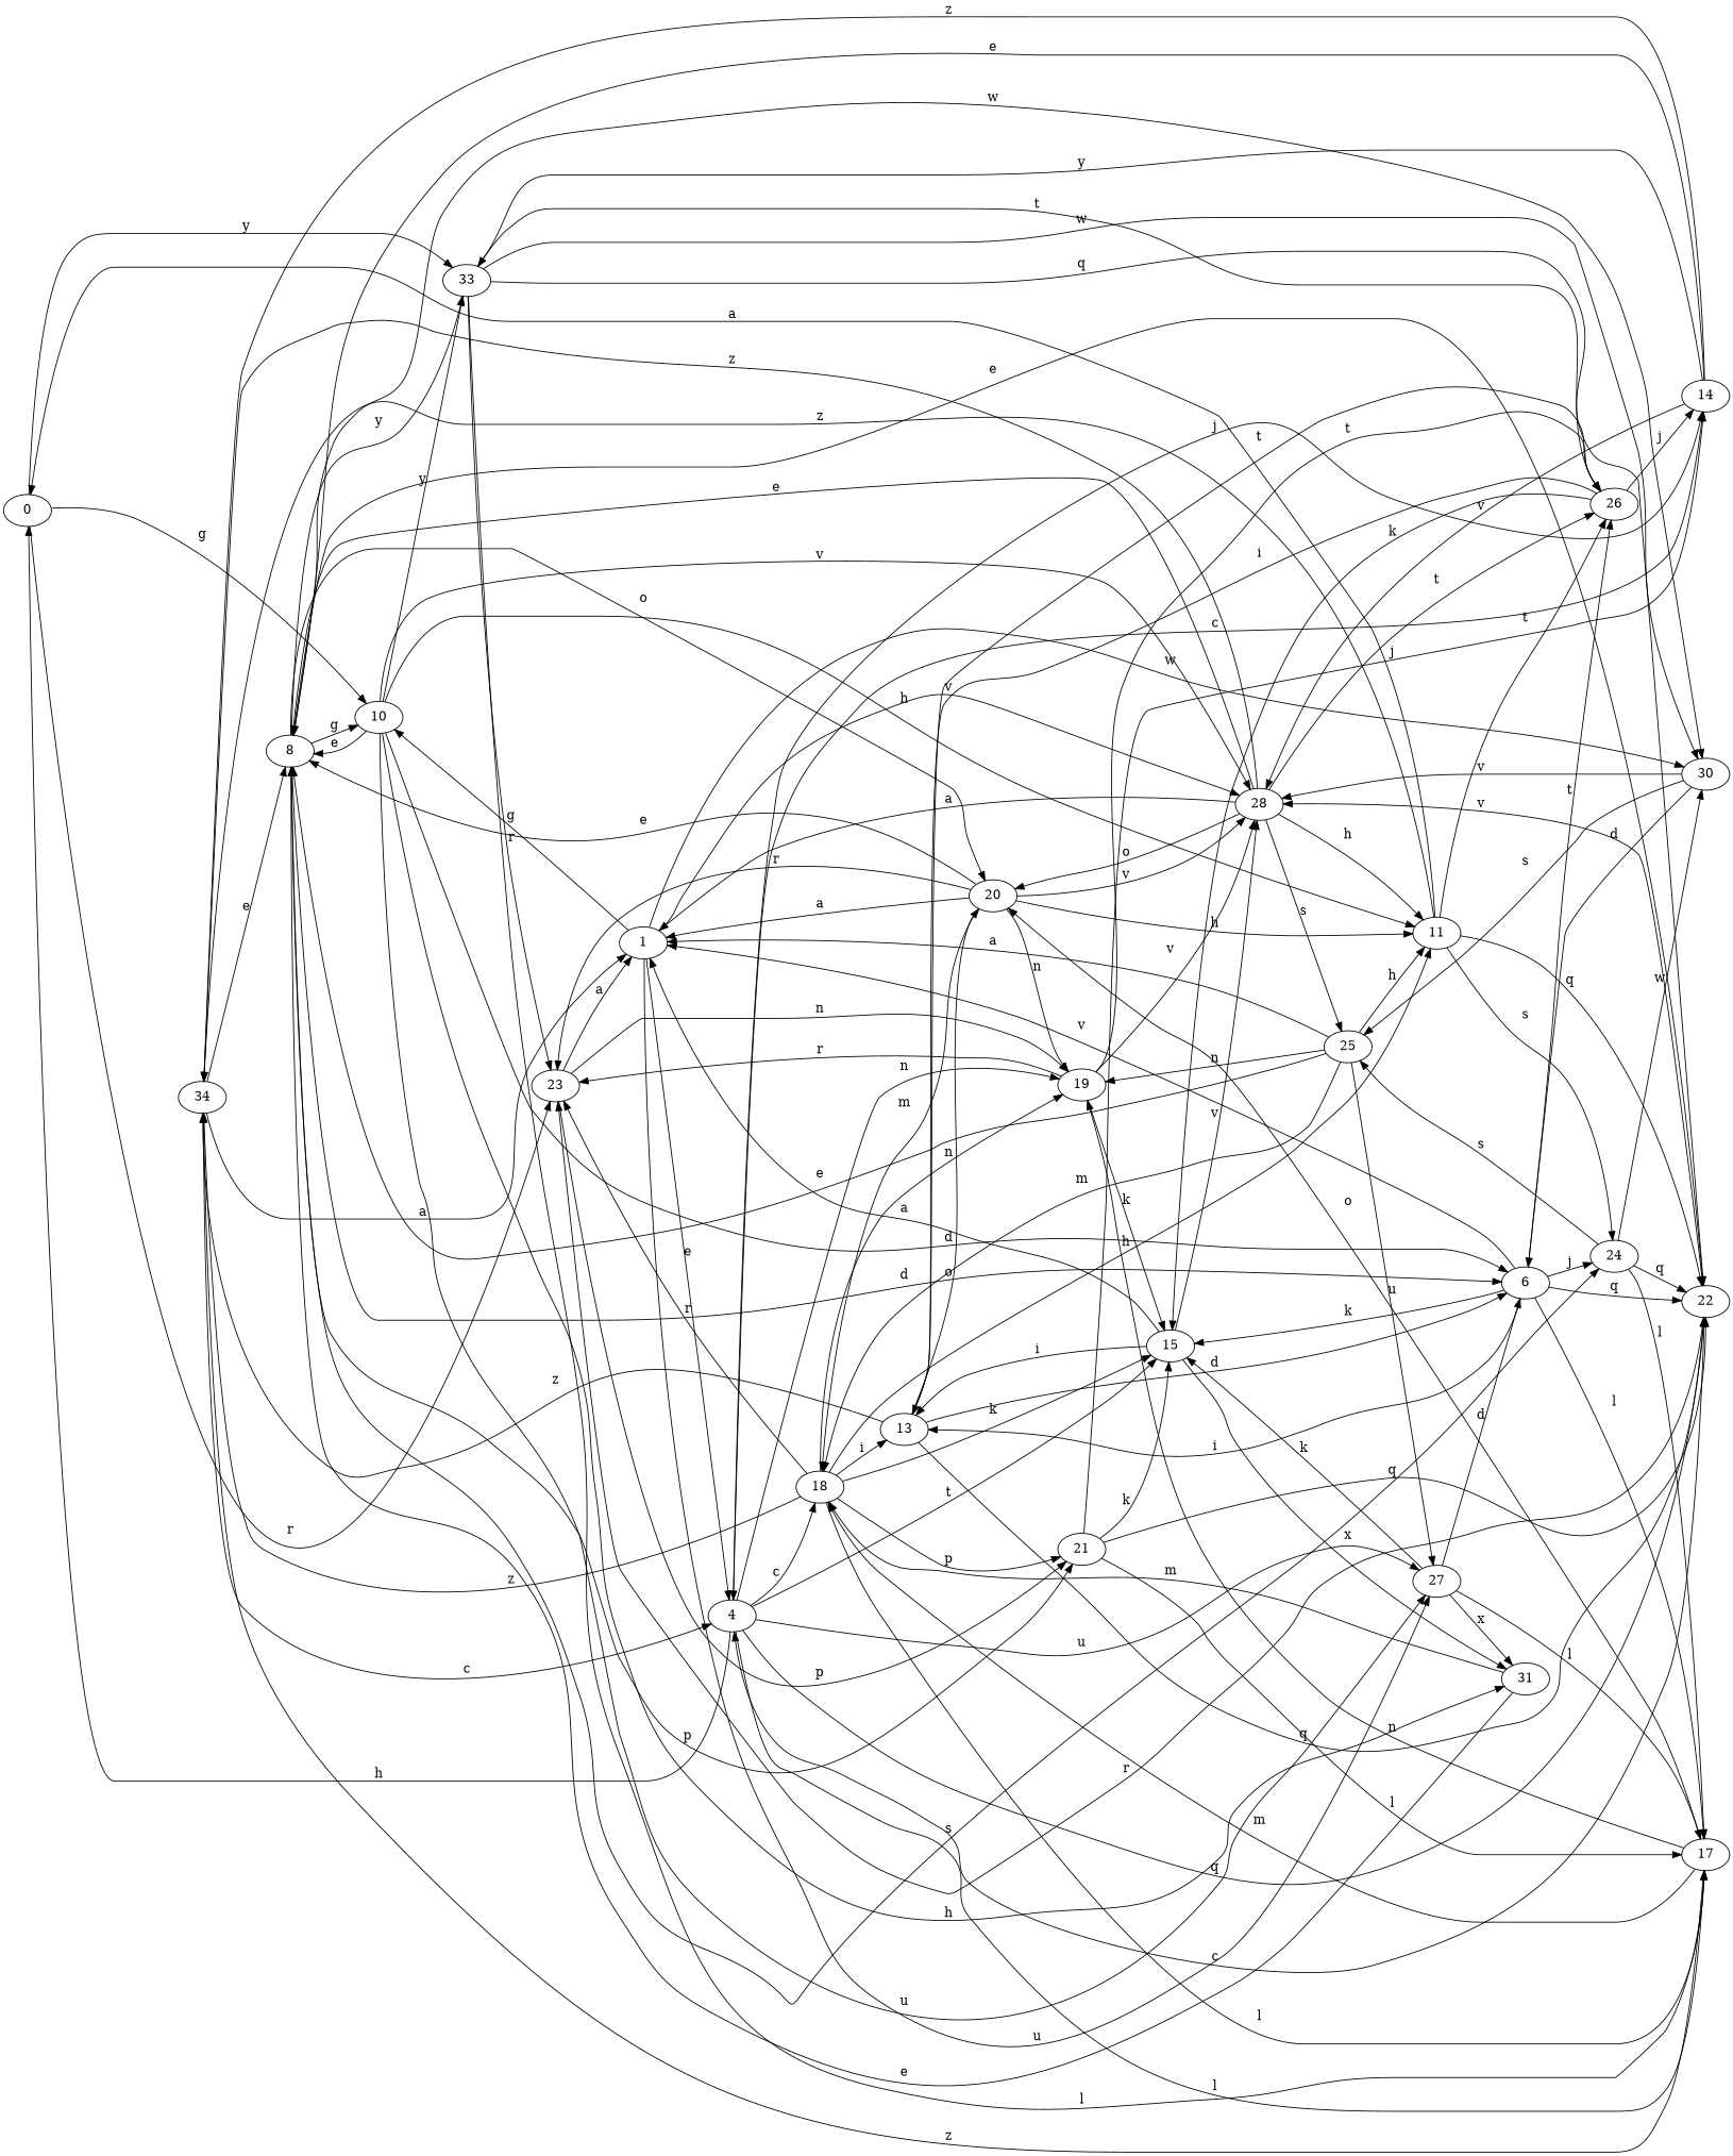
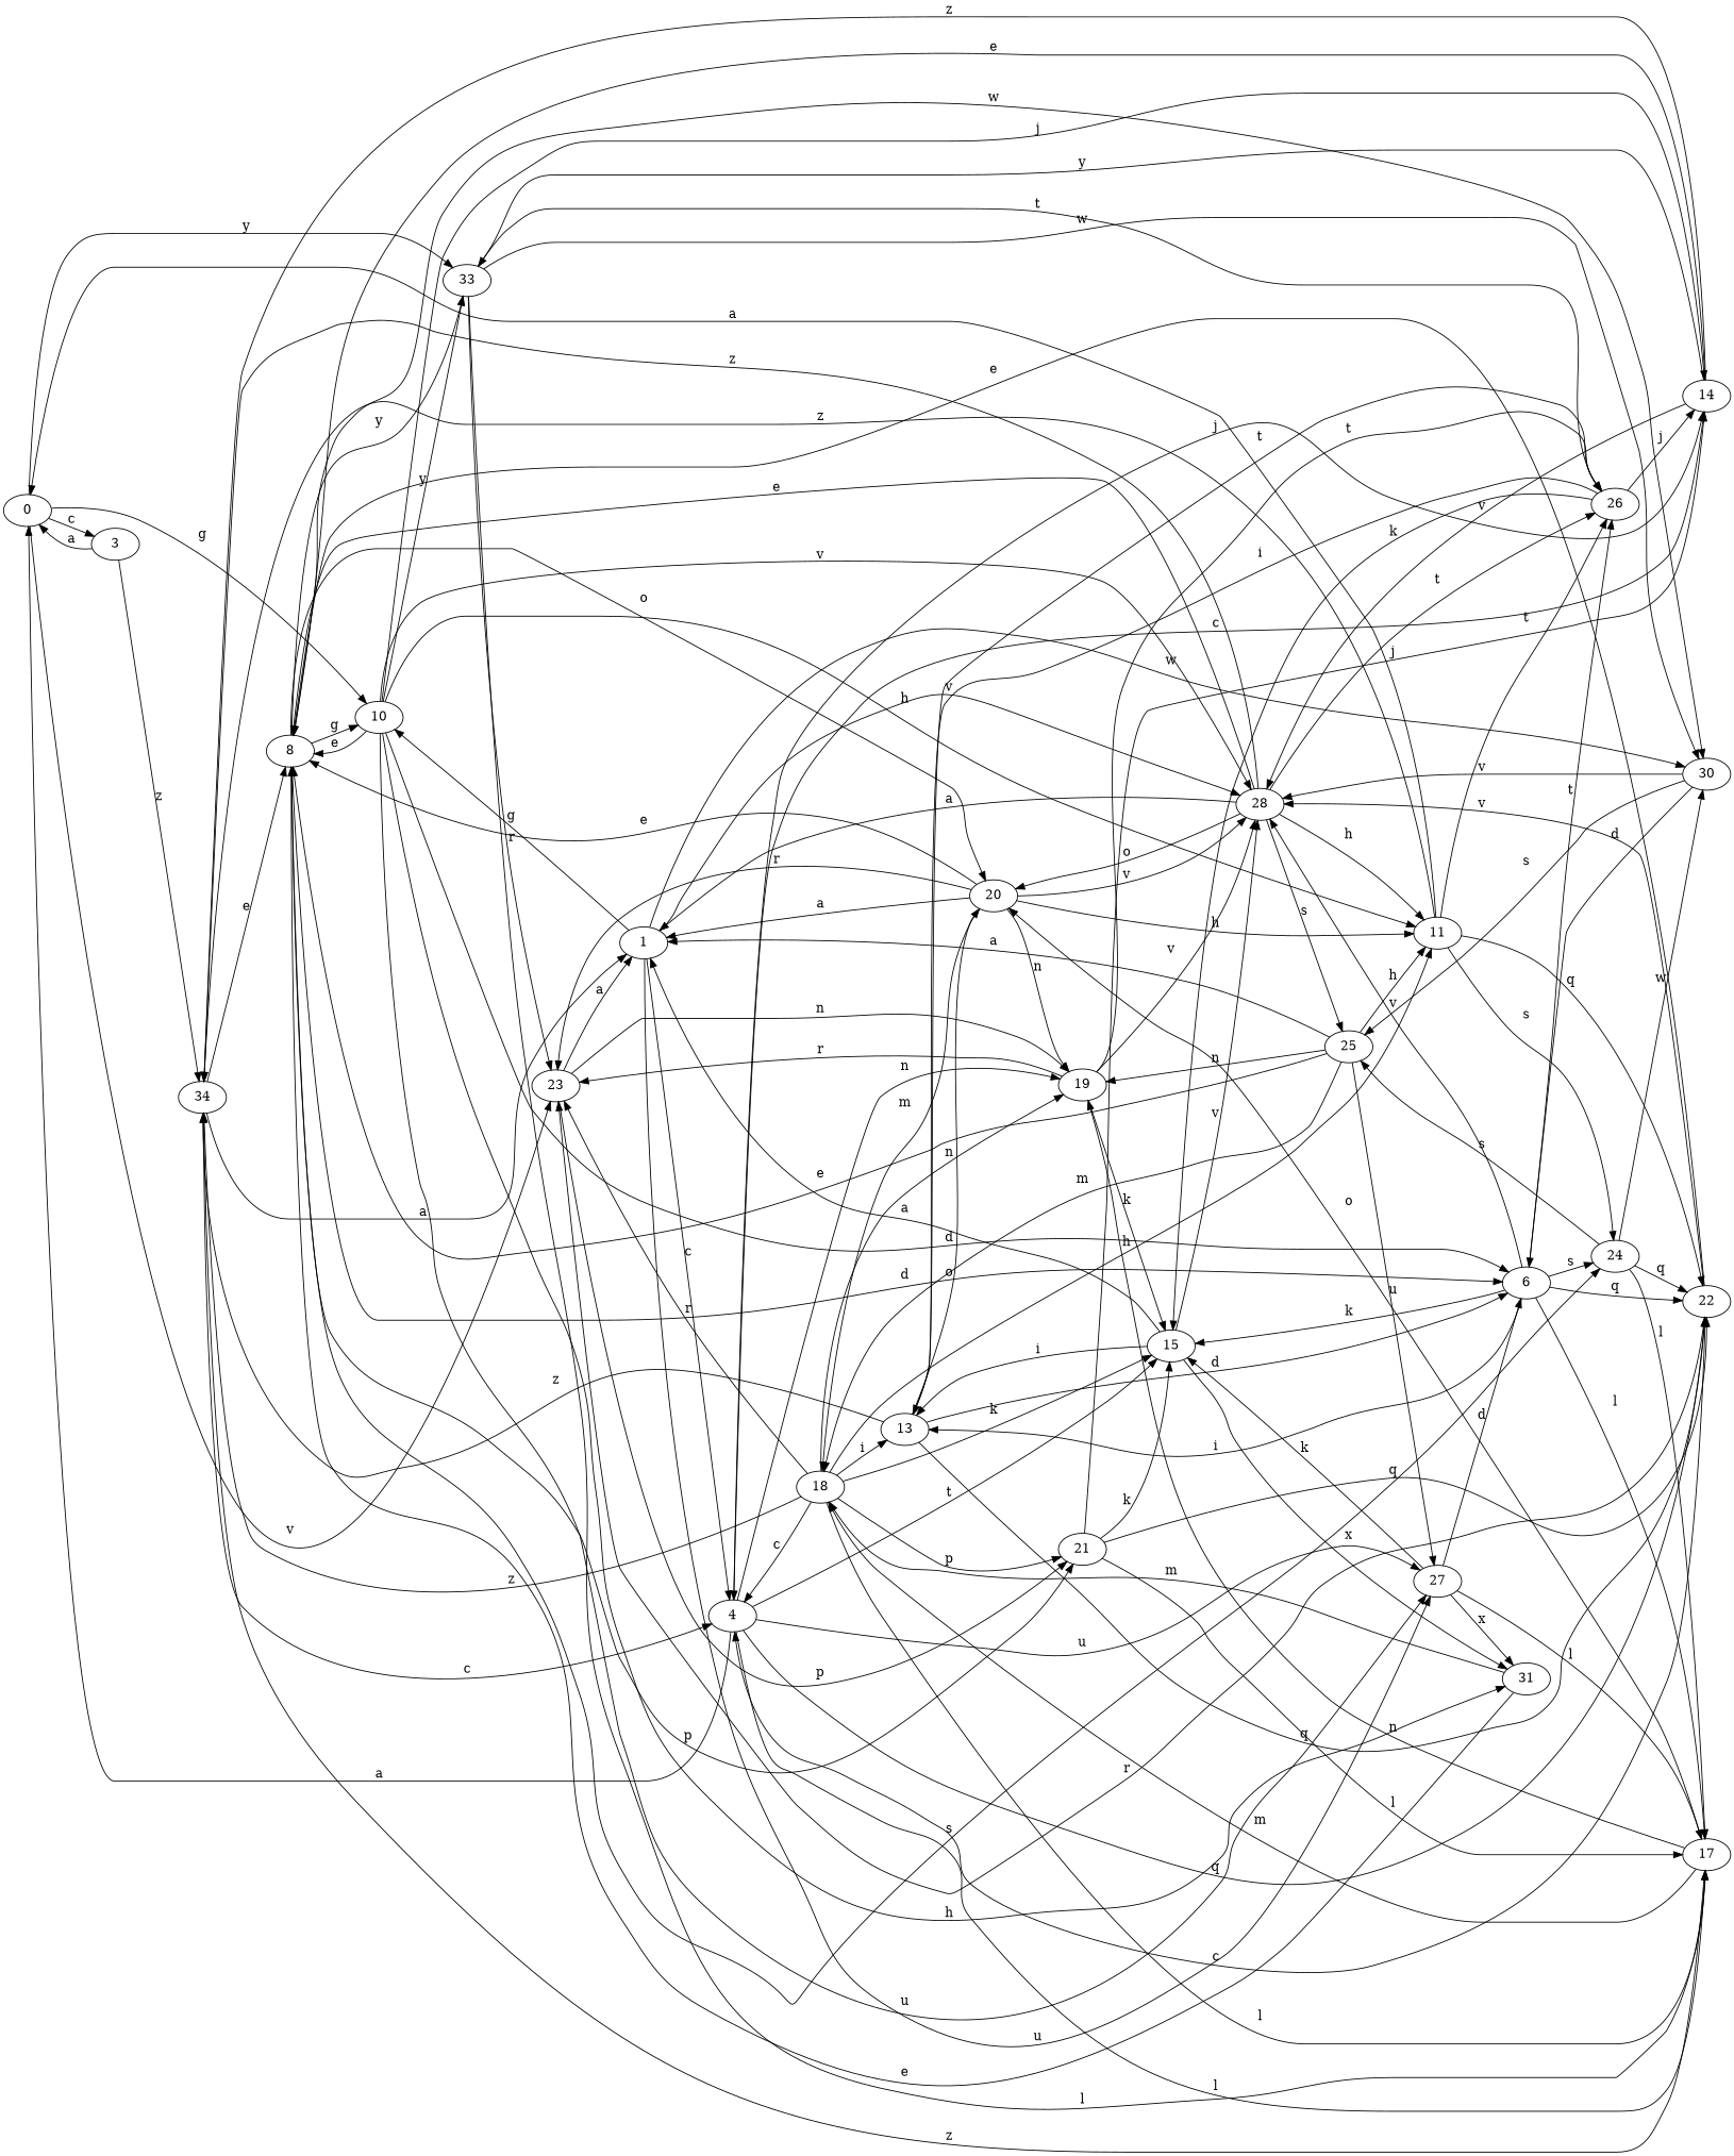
  strict digraph {
    rankdir=LR
    0
+   3
    10
    23
    33
    34
    27
    28
    14
    6
    8
    11
    31
    1
    19
    21
    30
    17
    22
    26
    4
    15
    20
    25
    18
    13
    24
+   0 -> 3 [label=c]
    0 -> 10 [label=g]
-   0 -> 23 [label=r]
+   0 -> 23 [label=v]
    0 -> 33 [label=y]
+   3 -> 0 [label=a]
+   3 -> 34 [label=z]
    10 -> 33 [label=y]
    10 -> 27 [label=u]
    10 -> 28 [label=v]
+   10 -> 14 [label=j]
    10 -> 6 [label=d]
    10 -> 8 [label=e]
    10 -> 11 [label=h]
    10 -> 31 [label=h]
    23 -> 1 [label=a]
    23 -> 19 [label=n]
    23 -> 21 [label=p]
    33 -> 23 [label=r]
    33 -> 30 [label=w]
    33 -> 17 [label=l]
-   33 -> 22 [label=q]
    33 -> 26 [label=t]
    34 -> 8 [label=e]
    34 -> 1 [label=a]
    34 -> 4 [label=c]
    27 -> 6 [label=d]
    27 -> 31 [label=x]
    27 -> 17 [label=l]
    27 -> 15 [label=k]
    28 -> 34 [label=z]
    28 -> 8 [label=e]
    28 -> 11 [label=h]
    28 -> 1 [label=a]
    28 -> 26 [label=t]
    28 -> 20 [label=o]
    28 -> 25 [label=s]
    14 -> 33 [label=y]
    14 -> 34 [label=z]
    14 -> 28 [label=v]
    14 -> 8 [label=e]
    14 -> 4 [label=c]
-   6 -> 1 [label=v]
+   6 -> 28 [label=v]
    6 -> 17 [label=l]
    6 -> 22 [label=q]
    6 -> 26 [label=t]
    6 -> 15 [label=k]
    6 -> 13 [label=i]
-   6 -> 24 [label=j]
+   6 -> 24 [label=s]
    8 -> 10 [label=g]
    8 -> 33 [label=y]
    8 -> 6 [label=d]
    8 -> 21 [label=p]
    8 -> 30 [label=w]
    8 -> 20 [label=o]
    8 -> 24 [label=s]
    11 -> 0 [label=a]
    11 -> 34 [label=z]
    11 -> 22 [label=q]
    11 -> 26 [label=t]
    11 -> 24 [label=s]
    31 -> 8 [label=e]
    31 -> 18 [label=m]
    1 -> 10 [label=g]
    1 -> 27 [label=u]
    1 -> 28 [label=v]
    1 -> 30 [label=w]
-   1 -> 4 [label=e]
+   1 -> 4 [label=c]
    19 -> 23 [label=r]
    19 -> 28 [label=v]
    19 -> 26 [label=t]
    19 -> 15 [label=k]
    21 -> 14 [label=j]
    21 -> 17 [label=l]
    21 -> 22 [label=q]
    21 -> 15 [label=k]
    30 -> 28 [label=v]
    30 -> 6 [label=d]
    30 -> 25 [label=s]
    17 -> 34 [label=z]
    17 -> 19 [label=n]
    17 -> 20 [label=o]
    17 -> 18 [label=m]
    22 -> 23 [label=r]
    22 -> 28 [label=v]
    22 -> 8 [label=e]
    22 -> 4 [label=c]
    26 -> 14 [label=j]
    26 -> 15 [label=k]
    26 -> 13 [label=i]
-   4 -> 0 [label=h]
+   4 -> 0 [label=a]
    4 -> 27 [label=u]
    4 -> 14 [label=j]
    4 -> 19 [label=n]
    4 -> 17 [label=l]
    4 -> 22 [label=q]
    4 -> 15 [label=t]
    15 -> 28 [label=v]
    15 -> 31 [label=x]
    15 -> 1 [label=a]
    15 -> 13 [label=i]
    20 -> 23 [label=r]
    20 -> 28 [label=v]
    20 -> 8 [label=e]
    20 -> 11 [label=h]
    20 -> 1 [label=a]
    20 -> 19 [label=n]
    20 -> 18 [label=m]
    25 -> 27 [label=u]
    25 -> 8 [label=e]
    25 -> 11 [label=h]
    25 -> 1 [label=a]
    25 -> 19 [label=n]
    25 -> 18 [label=m]
    18 -> 23 [label=r]
    18 -> 34 [label=z]
    18 -> 11 [label=h]
    18 -> 19 [label=n]
    18 -> 21 [label=p]
    18 -> 17 [label=l]
-   4 -> 18 [label=c]
+   18 -> 4 [label=c]
    18 -> 15 [label=k]
    18 -> 13 [label=i]
    13 -> 34 [label=z]
    13 -> 6 [label=d]
    13 -> 22 [label=q]
    13 -> 26 [label=t]
    13 -> 20 [label=o]
    24 -> 30 [label=w]
    24 -> 17 [label=l]
    24 -> 22 [label=q]
    24 -> 25 [label=s]
  }
